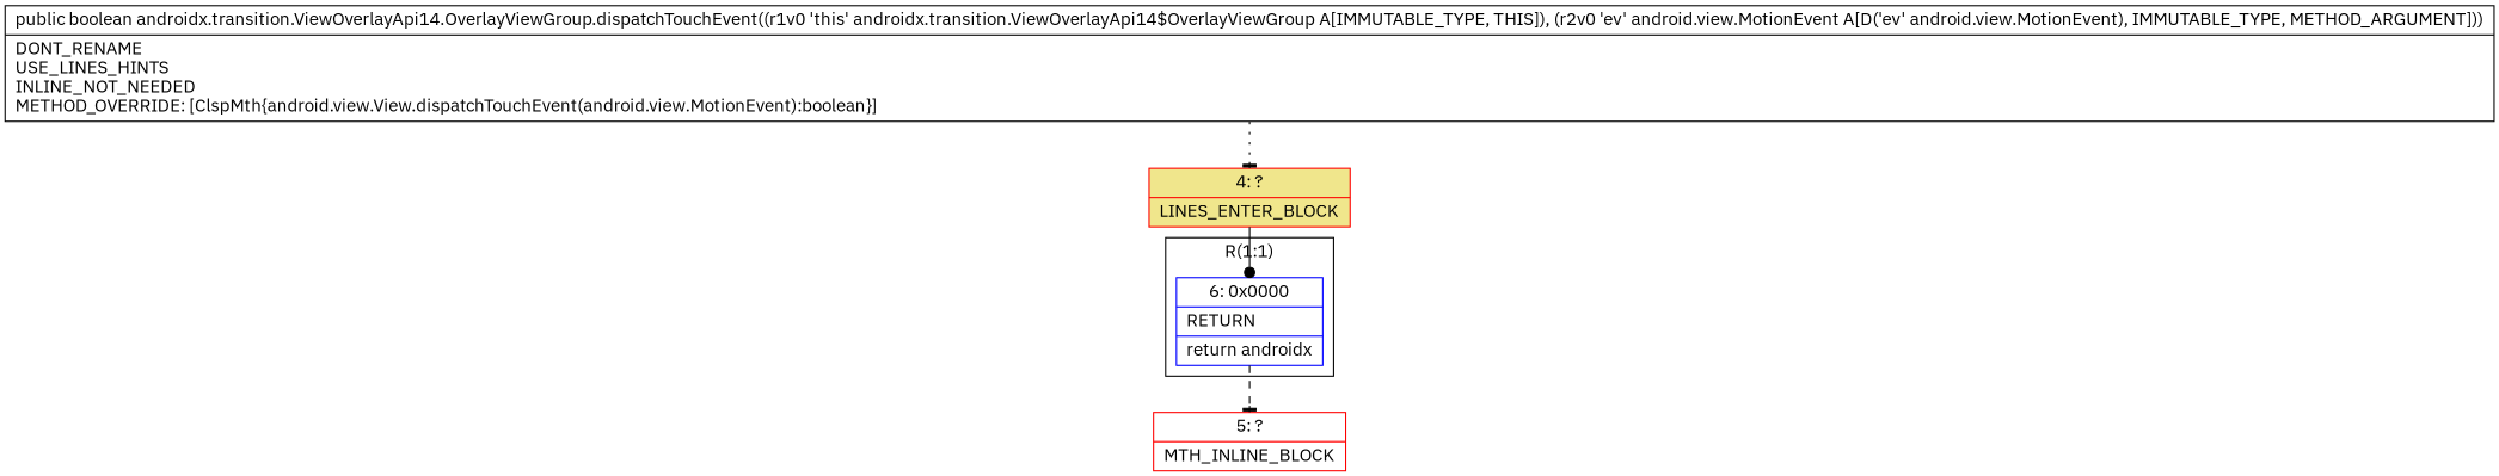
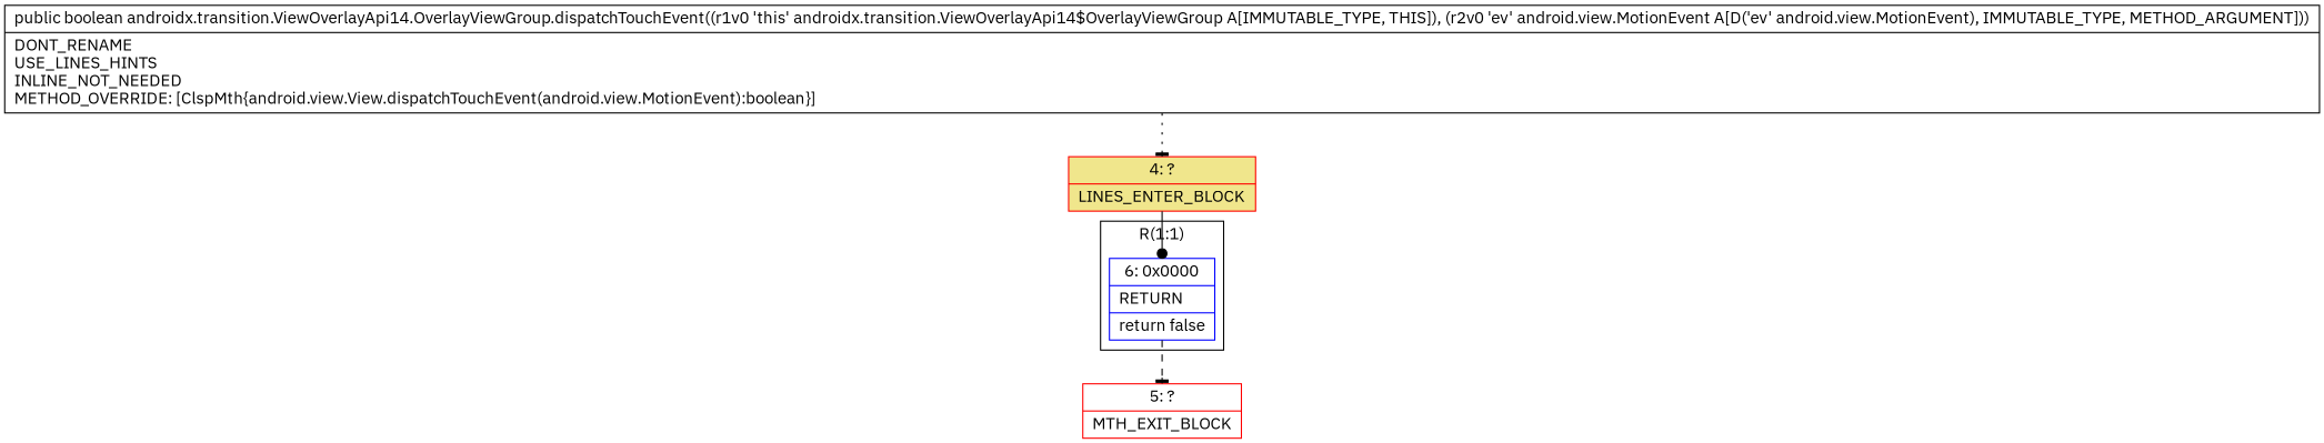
  digraph {
    fontname="IBM Plex Sans"
    node [color=red fillcolor=white fontname="IBM Plex Sans" shape=record style=filled]
    edge [arrowhead=tee fontname="IBM Plex Sans"]
-   n1 [color=blue label="{6\:\ 0x0000|RETURN\l|return androidx\l}"]
-   n2 [label="{5\:\ ?|MTH_INLINE_BLOCK\l}"]
+   n1 [color=blue label="{6\:\ 0x0000|RETURN\l|return false\l}"]
+   n2 [label="{5\:\ ?|MTH_EXIT_BLOCK\l}"]
    n3 [fillcolor=khaki label="{4\:\ ?|LINES_ENTER_BLOCK\l}"]
    n4 [label="{public boolean androidx.transition.ViewOverlayApi14.OverlayViewGroup.dispatchTouchEvent((r1v0 'this' androidx.transition.ViewOverlayApi14$OverlayViewGroup A[IMMUTABLE_TYPE, THIS]), (r2v0 'ev' android.view.MotionEvent A[D('ev' android.view.MotionEvent), IMMUTABLE_TYPE, METHOD_ARGUMENT]))  | DONT_RENAME\lUSE_LINES_HINTS\lINLINE_NOT_NEEDED\lMETHOD_OVERRIDE: [ClspMth\{android.view.View.dispatchTouchEvent(android.view.MotionEvent):boolean\}]\l}" color=""]
    subgraph cluster_1 {
      label="R(1:1)"
      n1
    }
    n1 -> n2 [style=dashed]
    n3 -> n1 [arrowhead=dot style=solid]
    n4 -> n3 [style=dotted]
  }
